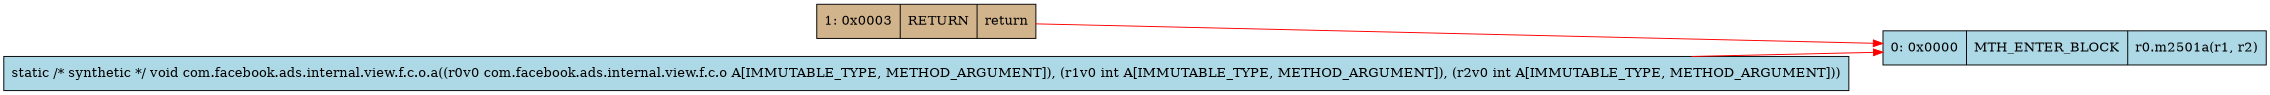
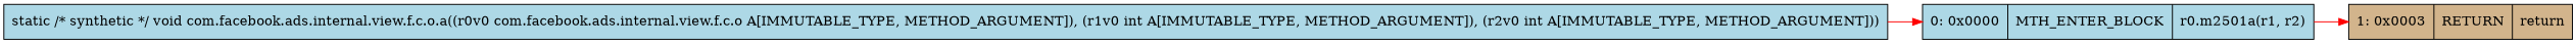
  digraph {
    rankdir=LR
    node [shape=record style=filled fillcolor=lightblue]
    edge [color=red]
    n1 [label="{0\:\ 0x0000|MTH_ENTER_BLOCK\l|r0.m2501a(r1, r2)\l}"]
    n2 [label="{1\:\ 0x0003|RETURN\l|return\l}" fillcolor=tan]
    n3 [label="{static \/* synthetic *\/ void com.facebook.ads.internal.view.f.c.o.a((r0v0 com.facebook.ads.internal.view.f.c.o A[IMMUTABLE_TYPE, METHOD_ARGUMENT]), (r1v0 int A[IMMUTABLE_TYPE, METHOD_ARGUMENT]), (r2v0 int A[IMMUTABLE_TYPE, METHOD_ARGUMENT])) }"]
-   n2 -> n1
+   n1 -> n2
    n3 -> n1
  }
